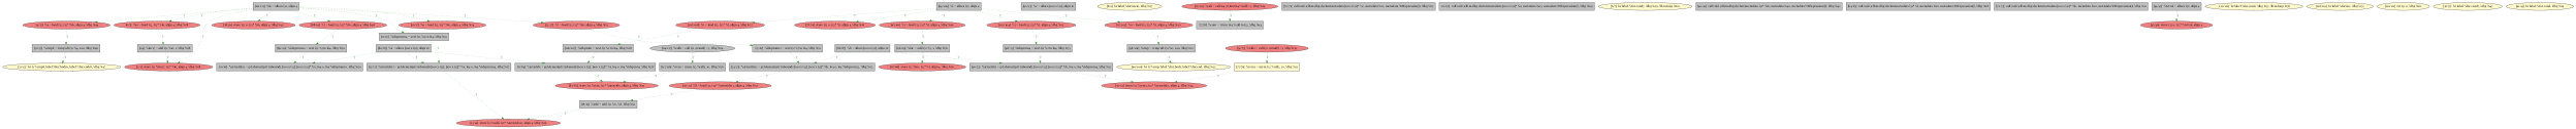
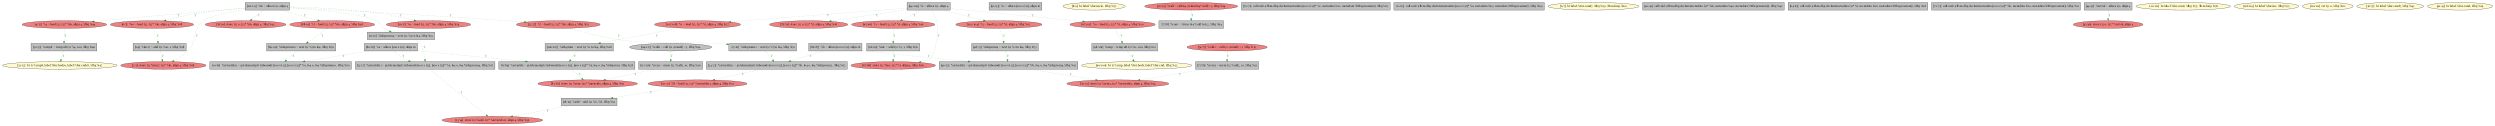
  digraph {
    fontname="Playfair Display"
    node [fillcolor=grey fontname="Playfair Display" shape=ellipse style=filled]
    edge [color=forestgreen fontcolor=forestgreen fontname="Playfair Display" style=dotted]
    n1 [label="[23/26]  %idxprom12 = zext i32 %7 to i64, !dbg !652" shape=rectangle]
    n2 [label="[24/25]  %arrayidx13 = getelementptr inbounds [100 x i32], [100 x i32]* %b, i64 0, i64 %idxprom12, !dbg !652" shape=rectangle]
    n3 [fillcolor=lightcoral label="[20/21]  %8 = load i32, i32* %arrayidx13, align 4, !dbg !652"]
    n4 [label="[98/101]  %cmp = icmp ult i32 %0, 100, !dbg !622" shape=rectangle]
    n5 [fillcolor=lemonchiffon label="[99/100]  br i1 %cmp, label %for.body, label %for.end, !dbg !623"]
    n6 [label="[114/117]  %call1 = call i32 @rand() #3, !dbg !624"]
    n7 [label="[115/116]  %rem = urem i32 %call1, 10, !dbg !626" shape=rectangle]
    n8 [fillcolor=lightcoral label="[82/83]  store i32 %rem, i32* %arrayidx, align 4, !dbg !629"]
    n9 [fillcolor=lightcoral label="[67/68]  store i32 %inc, i32* %i, align 4, !dbg !636"]
    n10 [fillcolor=lightcoral label="[105/108]  %1 = load i32, i32* %i, align 4, !dbg !627"]
    n11 [label="[106/107]  %idxprom = zext i32 %1 to i64, !dbg !628" shape=rectangle]
    n12 [label="[81/84]  %arrayidx = getelementptr inbounds [100 x i32], [100 x i32]* %a, i64 0, i64 %idxprom, !dbg !628" shape=rectangle]
    n13 [fillcolor=lightcoral label="[13/14]  store i32 %add, i32* %arrayidx15, align 4, !dbg !656"]
    n14 [fillcolor=lightcoral label="[88/91]  %5 = load i32, i32* %i6, align 4, !dbg !648"]
    n15 [label="[89/90]  %idxprom10 = zext i32 %5 to i64, !dbg !650" shape=rectangle]
    n16 [label="[60/61]  %arrayidx11 = getelementptr inbounds [100 x i32], [100 x i32]* %a, i64 0, i64 %idxprom10, !dbg !650" shape=rectangle]
    n17 [label="[92/93]  %c = alloca [100 x i32], align 16" shape=rectangle]
    n18 [fillcolor=lightcoral label="[38/39]  store i32 0, i32* %i6, align 4, !dbg !642"]
    n19 [fillcolor=lightcoral label="[103/104]  %2 = load i32, i32* %i, align 4, !dbg !632"]
    n20 [label="[48/53]  %idxprom4 = zext i32 %2 to i64, !dbg !633" shape=rectangle]
    n21 [label="[49/52]  %arrayidx5 = getelementptr inbounds [100 x i32], [100 x i32]* %b, i64 0, i64 %idxprom4, !dbg !633" shape=rectangle]
    n22 [fillcolor=lemonchiffon label="[8/9]  br label %for.inc16, !dbg !657"]
    n23 [label="[94/109]  %i = alloca i32, align 4" shape=rectangle]
    n24 [fillcolor=lightcoral label="[78/79]  store i32 0, i32* %i, align 4, !dbg !618"]
    n25 [fillcolor=lightcoral label="[95/96]  %3 = load i32, i32* %i, align 4, !dbg !636"]
    n26 [fillcolor=lightcoral label="[97/102]  %0 = load i32, i32* %i, align 4, !dbg !620"]
    n27 [label="[66/69]  %inc = add i32 %3, 1, !dbg !636" shape=rectangle]
    n28 [label="[1/4]  %inc17 = add i32 %10, 1, !dbg !658" shape=rectangle]
    n29 [fillcolor=lightcoral label="[2/3]  store i32 %inc17, i32* %i6, align 4, !dbg !658"]
    n30 [fillcolor=lemonchiffon label="[31/32]  br i1 %cmp8, label %for.body9, label %for.end18, !dbg !647"]
    n31 [label="[18/19]  %add = add i32 %6, %8, !dbg !653" shape=rectangle]
    n32 [fillcolor=lightcoral label="[56/59]  %call = call i64 @time(i64* null) #3, !dbg !614"]
    n33 [label="[57/58]  %conv = trunc i64 %call to i32, !dbg !614" shape=rectangle]
    n34 [label="[70/71]  call void @llvm.dbg.declare(metadata [100 x i32]* %c, metadata !612, metadata !DIExpression()), !dbg !613" shape=rectangle]
    n35 [label="[62/63]  call void @llvm.dbg.declare(metadata [100 x i32]* %a, metadata !605, metadata !DIExpression()), !dbg !609" shape=rectangle]
    n36 [fillcolor=lemonchiffon label="[6/7]  br label %for.cond7, !dbg !659, !llvm.loop !660"]
    n37 [label="[40/41]  call void @llvm.dbg.declare(metadata i32* %i6, metadata !640, metadata !DIExpression()), !dbg !642" shape=rectangle]
    n38 [label="[11/16]  %idxprom14 = zext i32 %9 to i64, !dbg !655" shape=rectangle]
    n39 [label="[12/15]  %arrayidx15 = getelementptr inbounds [100 x i32], [100 x i32]* %a, i64 0, i64 %idxprom14, !dbg !655" shape=rectangle]
-   n40 [fillcolor=lemonchiffon label="[75/76]  %rem3 = urem i32 %call2, 10, !dbg !631" shape=rectangle]
+   n40 [label="[75/76]  %rem3 = urem i32 %call2, 10, !dbg !631" shape=rectangle]
    n41 [fillcolor=lightcoral label="[50/51]  store i32 %rem3, i32* %arrayidx5, align 4, !dbg !634"]
    n42 [label="[30/33]  %cmp8 = icmp ult i32 %4, 100, !dbg !646" shape=rectangle]
    n43 [fillcolor=lightcoral label="[10/17]  %9 = load i32, i32* %i6, align 4, !dbg !654"]
    n44 [fillcolor=lightcoral label="[74/77]  %call2 = call i32 @rand() #3, !dbg !630"]
    n45 [label="[64/65]  call void @llvm.dbg.declare(metadata i32* %i, metadata !616, metadata !DIExpression()), !dbg !618" shape=rectangle]
    n46 [label="[72/73]  call void @llvm.dbg.declare(metadata [100 x i32]* %b, metadata !610, metadata !DIExpression()), !dbg !611" shape=rectangle]
    n47 [label="[80/85]  %a = alloca [100 x i32], align 16" shape=rectangle]
    n48 [fillcolor=lightcoral label="[0/5]  %10 = load i32, i32* %i6, align 4, !dbg !658"]
    n49 [label="[86/87]  %b = alloca [100 x i32], align 16" shape=rectangle]
    n50 [fillcolor=lightcoral label="[45/46]  store i32 0, i32* %retval, align 4"]
    n51 [fillcolor=lemonchiffon label="[120/121]  br label %for.cond, !dbg !637, !llvm.loop !638"]
    n52 [fillcolor=lightcoral label="[34/35]  %4 = load i32, i32* %i6, align 4, !dbg !644"]
    n53 [fillcolor=lemonchiffon label="[118/119]  br label %for.inc, !dbg !635"]
    n54 [fillcolor=lemonchiffon label="[110/111]  ret i32 0, !dbg !662"]
    n55 [fillcolor=lemonchiffon label="[36/37]  br label %for.cond7, !dbg !643"]
    n56 [fillcolor=lemonchiffon label="[42/43]  br label %for.cond, !dbg !619"]
    n57 [label="[112/113]  %i6 = alloca i32, align 4" shape=rectangle]
    n58 [fillcolor=lightcoral label="[22/27]  %7 = load i32, i32* %i6, align 4, !dbg !651"]
    n59 [label="[44/47]  %retval = alloca i32, align 4" shape=rectangle]
    n1 -> n2 [label=T]
    n2 -> n3 [label=T]
    n3 -> n31 [label=T]
    n4 -> n5 [label=T]
    n6 -> n7 [label=T]
    n7 -> n8 [label=T]
    n10 -> n11 [label=T]
    n11 -> n12 [label=T]
    n12 -> n8 [label=T]
    n14 -> n15 [label=T]
    n15 -> n16 [label=T]
    n19 -> n20 [label=T]
    n20 -> n21 [label=T]
    n21 -> n41 [label=T]
+   n23 -> n9 [label=T]
    n23 -> n10 [label=T]
    n23 -> n19 [label=T]
    n23 -> n24 [label=T]
    n23 -> n25 [label=T]
    n23 -> n26 [label=T]
    n25 -> n27 [label=T]
    n26 -> n4 [label=T]
    n27 -> n9 [label=T]
    n28 -> n29 [label=T]
    n31 -> n13 [label=T]
    n32 -> n33 [label=T]
    n38 -> n39 [label=T]
    n39 -> n13 [label=T]
    n40 -> n41 [label=T]
    n42 -> n30 [label=T]
    n44 -> n40 [label=T]
    n47 -> n12 [label=T]
    n47 -> n16 [label=T]
    n47 -> n39 [label=T]
    n48 -> n28 [label=T]
    n49 -> n2 [label=T]
    n49 -> n21 [label=T]
    n52 -> n42 [label=T]
    n57 -> n14 [label=T]
    n57 -> n18 [label=T]
    n57 -> n29 [label=T]
    n57 -> n38 [label=T]
    n57 -> n43 [label=T]
    n57 -> n48 [label=T]
    n57 -> n52 [label=T]
    n57 -> n58 [label=T]
    n58 -> n1 [label=T]
    n59 -> n50 [label=T]
  }
